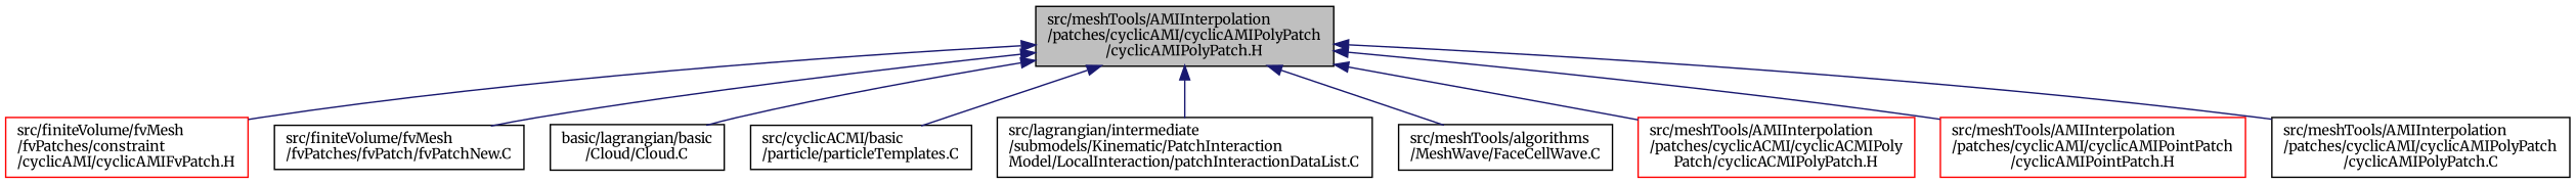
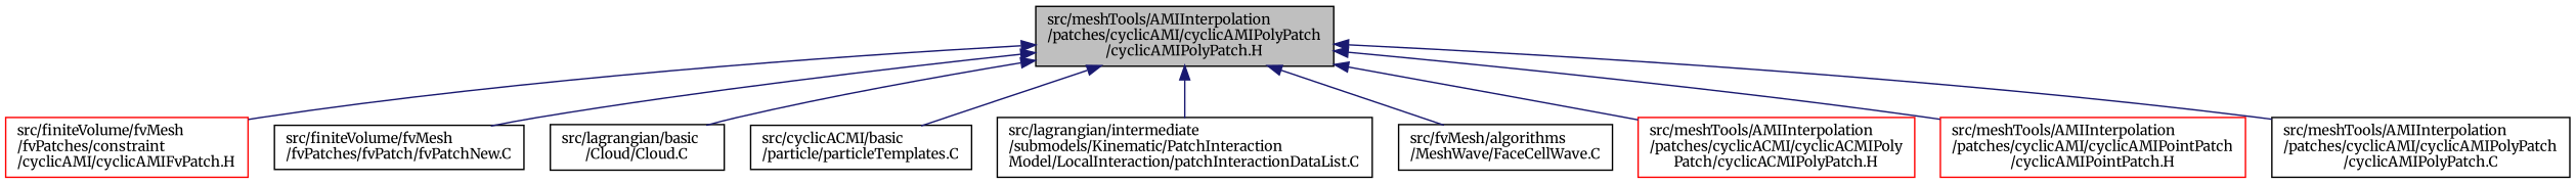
  digraph {
    fontname=Merriweather
    node [color=black fontname=Merriweather fontsize=10 shape=record]
    edge [color=midnightblue dir=back fontname=Merriweather fontsize=10 labelfontname=Helvetica labelfontsize=10 style=solid]
    n1 [fillcolor=grey75 fontcolor=black height=0.2 label="src/meshTools/AMIInterpolation\l/patches/cyclicAMI/cyclicAMIPolyPatch\l/cyclicAMIPolyPatch.H" style=filled width=0.4]
    n2 [color=red height=0.2 label="src/finiteVolume/fvMesh\l/fvPatches/constraint\l/cyclicAMI/cyclicAMIFvPatch.H" width=0.4]
    n3 [height=0.2 label="src/finiteVolume/fvMesh\l/fvPatches/fvPatch/fvPatchNew.C" width=0.4]
-   n4 [height=0.2 label="basic/lagrangian/basic\l/Cloud/Cloud.C" width=0.4]
+   n4 [height=0.2 label="src/lagrangian/basic\l/Cloud/Cloud.C" width=0.4]
    n5 [height=0.2 label="src/cyclicACMI/basic\l/particle/particleTemplates.C" width=0.4]
    n6 [height=0.2 label="src/lagrangian/intermediate\l/submodels/Kinematic/PatchInteraction\lModel/LocalInteraction/patchInteractionDataList.C" width=0.4]
-   n7 [height=0.2 label="src/meshTools/algorithms\l/MeshWave/FaceCellWave.C" width=0.4]
+   n7 [height=0.2 label="src/fvMesh/algorithms\l/MeshWave/FaceCellWave.C" width=0.4]
    n8 [color=red height=0.2 label="src/meshTools/AMIInterpolation\l/patches/cyclicACMI/cyclicACMIPoly\lPatch/cyclicACMIPolyPatch.H" width=0.4]
    n9 [color=red height=0.2 label="src/meshTools/AMIInterpolation\l/patches/cyclicAMI/cyclicAMIPointPatch\l/cyclicAMIPointPatch.H" width=0.4]
    n10 [height=0.2 label="src/meshTools/AMIInterpolation\l/patches/cyclicAMI/cyclicAMIPolyPatch\l/cyclicAMIPolyPatch.C" width=0.4]
    n1 -> n2
    n1 -> n3
    n1 -> n4
    n1 -> n5
    n1 -> n6
    n1 -> n7
    n1 -> n8
    n1 -> n9
    n1 -> n10
  }
